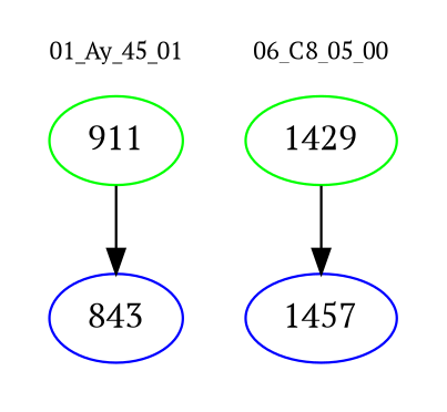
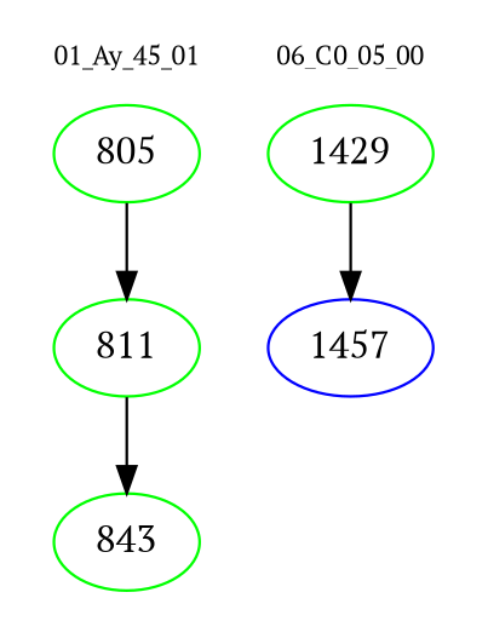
  digraph {
    fontname="PT Serif"
    node [color=green fontname="PT Serif"]
    edge [color=black fontname="PT Serif"]
-   n2 [label=911]
-   n3 [color=blue label=843]
+   n1 [label=805]
+   n2 [label=811]
+   n3 [label=843]
    n4 [label=1429]
    n5 [color=blue label=1457]
    subgraph cluster_1 {
      color=white
      fontsize=10
      label="01_Ay_45_01"
+     n1
      n2
      n3
    }
    subgraph cluster_2 {
      color=white
      fontsize=10
-     label="06_C8_05_00"
+     label="06_C0_05_00"
      n4
      n5
    }
+   n1 -> n2
    n2 -> n3
    n4 -> n5
  }
